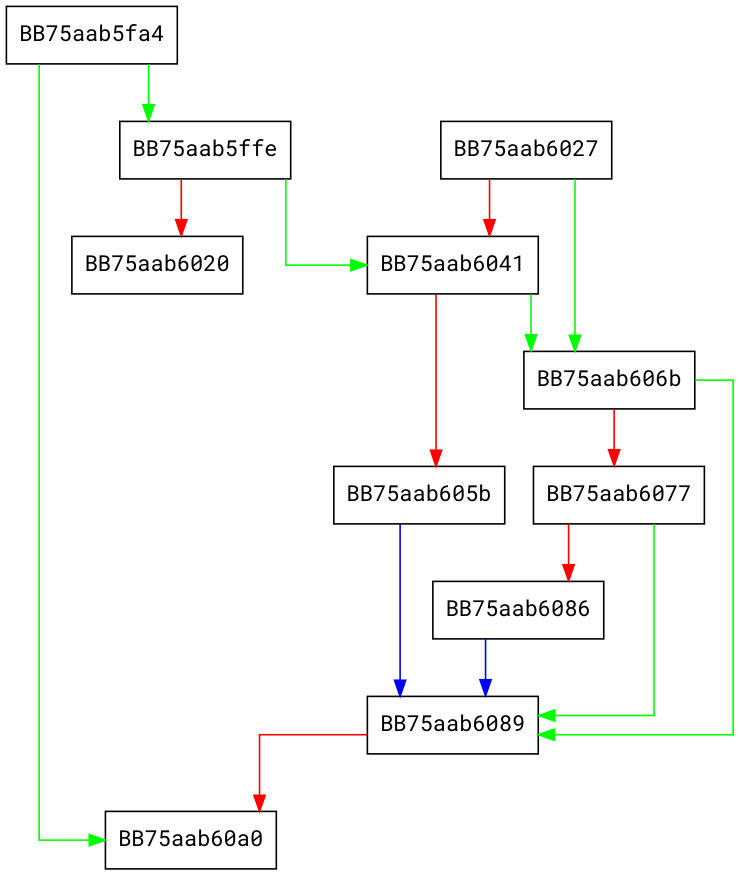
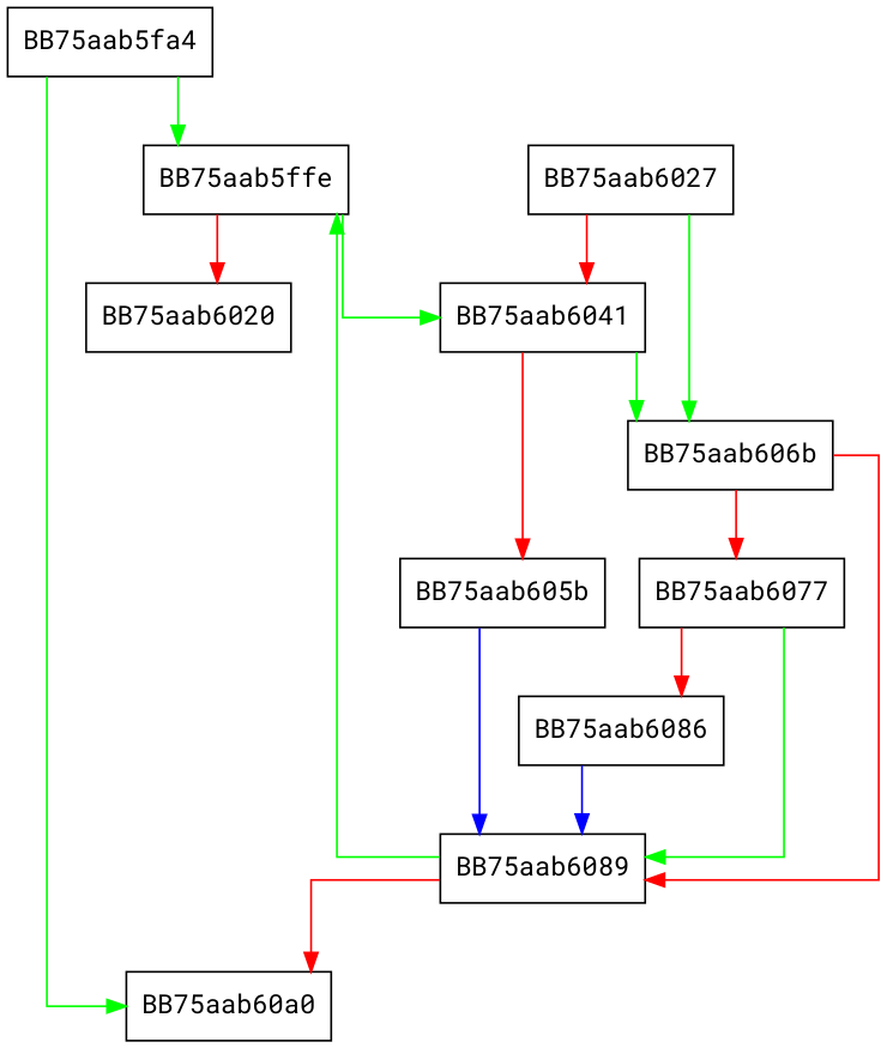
  digraph {
    fontname="Roboto Mono"
    splines=ortho
    node [fontname="Roboto Mono" shape=box]
    edge [color=green fontname="Roboto Mono"]
    BB75aab5fa4
    BB75aab60a0
    BB75aab5ffe
    BB75aab6020
    BB75aab6041
    BB75aab6027
    BB75aab606b
    BB75aab6089
    BB75aab6077
    BB75aab605b
    BB75aab6086
    BB75aab5fa4 -> BB75aab60a0
    BB75aab5fa4 -> BB75aab5ffe
    BB75aab5ffe -> BB75aab6020 [color=red]
    BB75aab5ffe -> BB75aab6041
    BB75aab6041 -> BB75aab606b
    BB75aab6041 -> BB75aab605b [color=red]
    BB75aab6027 -> BB75aab6041 [color=red]
    BB75aab6027 -> BB75aab606b
-   BB75aab606b -> BB75aab6089
+   BB75aab606b -> BB75aab6089 [color=red]
    BB75aab606b -> BB75aab6077 [color=red]
    BB75aab6089 -> BB75aab60a0 [color=red]
+   BB75aab6089 -> BB75aab5ffe
    BB75aab6077 -> BB75aab6089
    BB75aab6077 -> BB75aab6086 [color=red]
    BB75aab605b -> BB75aab6089 [color=blue]
    BB75aab6086 -> BB75aab6089 [color=blue]
  }
